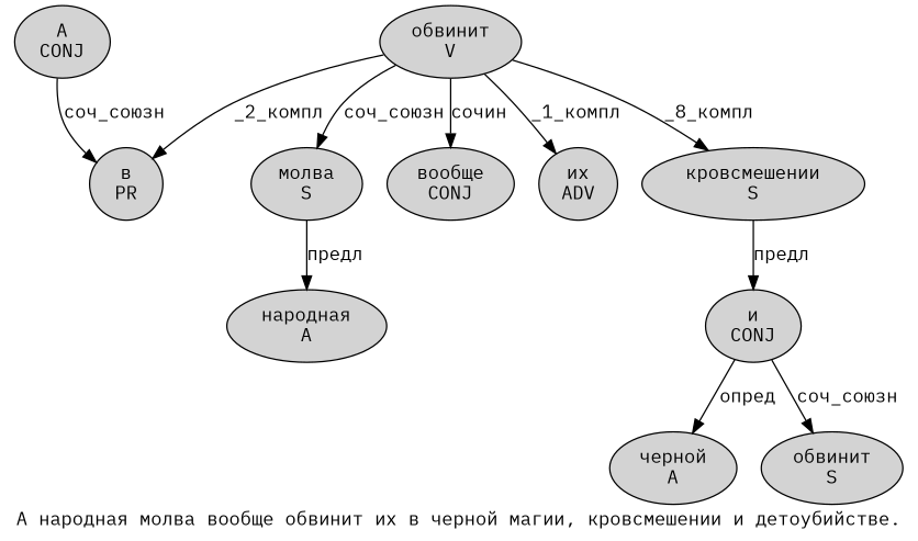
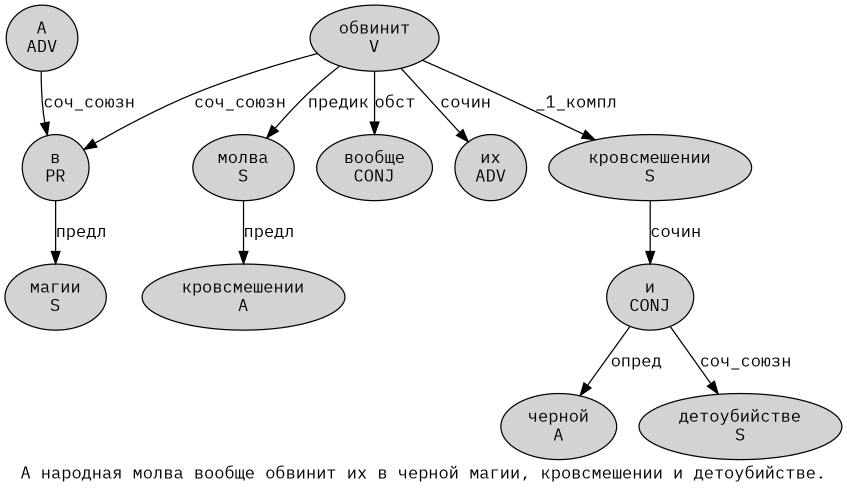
  digraph {
    fontname="IBM Plex Mono"
    label="А народная молва вообще обвинит их в черной магии, кровсмешении и детоубийстве."
    node [fillcolor=lightgray fontname="IBM Plex Mono" penwidth=1 shape=ellipse style=filled]
    edge [fontname="IBM Plex Mono"]
-   n1 [label="А\nCONJ"]
+   n1 [label="А\nADV"]
    n2 [label="в\nPR"]
    n3 [label="обвинит\nV"]
    n4 [label="молва\nS"]
    n5 [label="вообще\nCONJ"]
    n6 [label="их\nADV"]
    n7 [label="кровсмешении\nS"]
-   n8 [label="народная\nA"]
+   n8 [label="кровсмешении\nA"]
+   n9 [label="магии\nS"]
    n10 [label="и\nCONJ"]
    n11 [label="черной\nA"]
-   n12 [label="обвинит\nS"]
+   n12 [label="детоубийстве\nS"]
    n1 -> n2 [label="соч_союзн"]
-   n3 -> n2 [label="_2_компл"]
-   n3 -> n4 [label="соч_союзн"]
-   n3 -> n5 [label="сочин"]
-   n3 -> n6 [label="_1_компл"]
-   n3 -> n7 [label="_8_компл"]
+   n2 -> n9 [label="предл"]
+   n3 -> n2 [label="соч_союзн"]
+   n3 -> n4 [label="предик"]
+   n3 -> n5 [label="обст"]
+   n3 -> n6 [label="сочин"]
+   n3 -> n7 [label="_1_компл"]
    n4 -> n8 [label="предл"]
-   n7 -> n10 [label="предл"]
+   n7 -> n10 [label="сочин"]
    n10 -> n11 [label="опред"]
    n10 -> n12 [label="соч_союзн"]
  }
